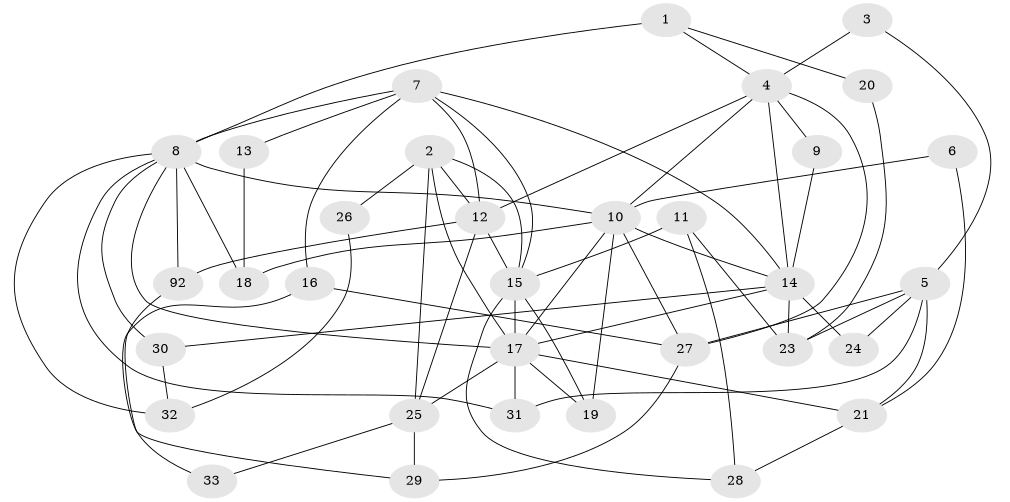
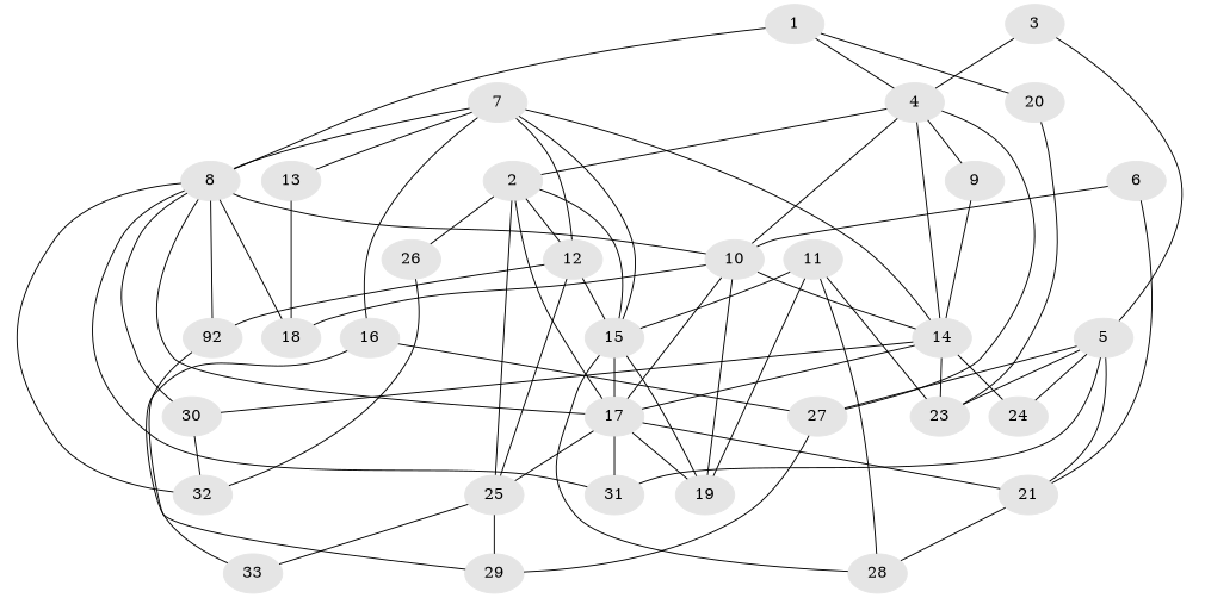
  graph {
    node [color=gray90 style=filled]
    edge [weight=1.0]
    1
    4
    8
    20
    12
    9
    10
    14
    27
    17
    31
    18
    n13 [label=92]
    30
    32
    23
    2
    15
    25
    26
    19
    28
    21
    33
    29
    3
    5
    24
    6
    7
    13
    16
    11
    1 -- 4
    1 -- 8 [weight=2.0]
    1 -- 20
-   4 -- 12
+   4 -- 2
    4 -- 9
    4 -- 10
    4 -- 14 [weight=5.0]
    4 -- 27
    8 -- 10 [weight=2.0]
    8 -- 17
    8 -- 31
    8 -- 18
    8 -- n13 [weight=2.0]
    8 -- 30 [weight=2.0]
    8 -- 32 [weight=2.0]
    20 -- 23
    12 -- n13
    12 -- 15 [weight=2.0]
    12 -- 25
    9 -- 14
    10 -- 14 [weight=2.0]
-   10 -- 27 [weight=2.0]
    10 -- 17 [weight=2.0]
    10 -- 18
    10 -- 19
    14 -- 17
    14 -- 30
    14 -- 23
    14 -- 24
    27 -- 29
    17 -- 31
    17 -- 25 [weight=3.0]
    17 -- 19
    17 -- 21
    n13 -- 29
    30 -- 32
    2 -- 12
    2 -- 17 [weight=5.0]
    2 -- 15 [weight=3.0]
    2 -- 25
    2 -- 26
    15 -- 17
    15 -- 19
    15 -- 28
    25 -- 33
    25 -- 29
    26 -- 32
    21 -- 28
    3 -- 4
    3 -- 5
    5 -- 27
    5 -- 31
    5 -- 23
    5 -- 21
    5 -- 24
    6 -- 10 [weight=2.0]
    6 -- 21
    7 -- 8
    7 -- 12
    7 -- 14
    7 -- 15
    7 -- 13
    7 -- 16
    13 -- 18
    16 -- 27
    16 -- 33
    11 -- 23
    11 -- 15
+   11 -- 19
    11 -- 28
  }
